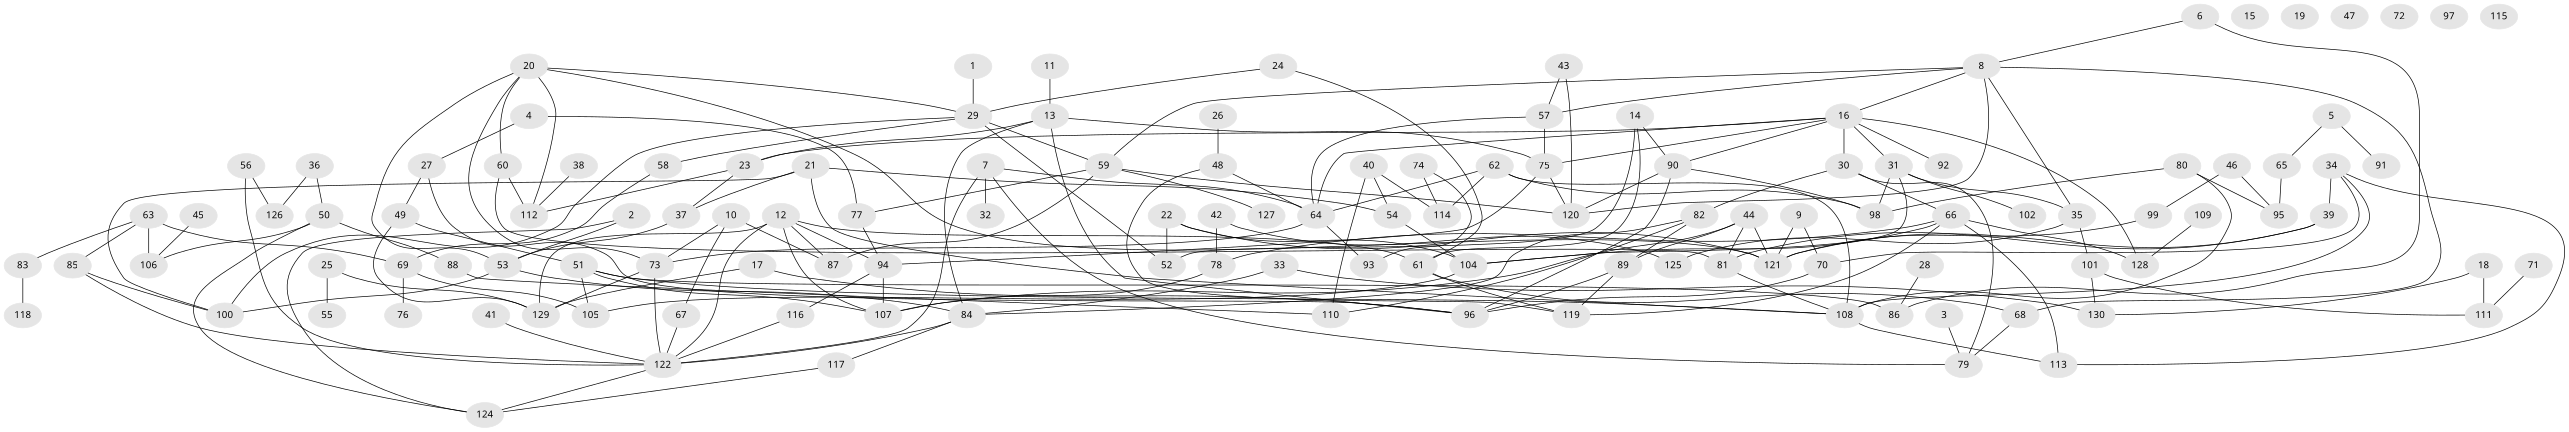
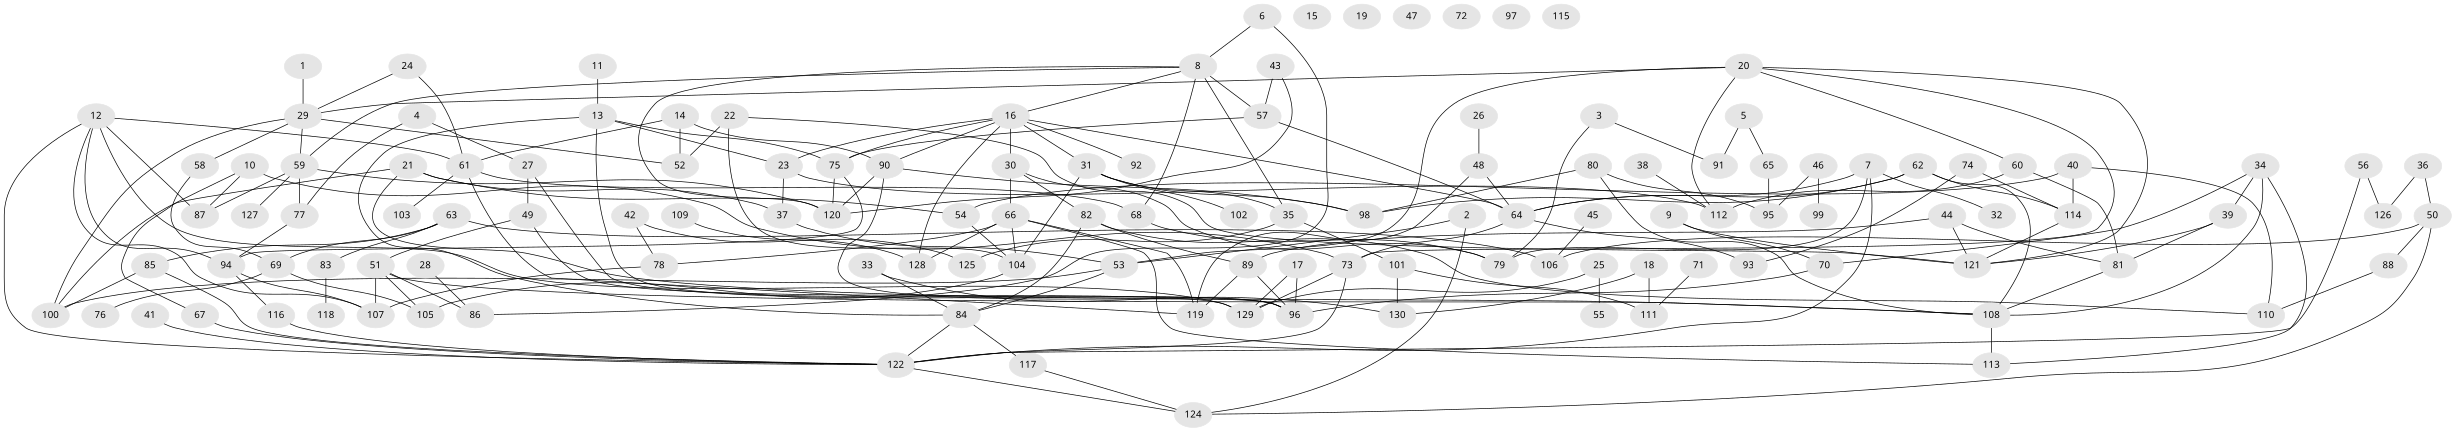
  graph {
    fontname="Noto Sans"
    node [color=gray90 fontname="Noto Sans" style=filled]
    edge [fontname="Noto Sans"]
    1
    29
    59
    52
    100
    58
    2
    53
    124
    84
    3
    79
    91
    4
    27
    77
    96
    49
    94
    5
    65
    95
    6
    8
    86
    16
    35
    57
    68
    120
    7
    32
    64
    122
    73
    93
    23
    75
    90
    30
    31
    92
    128
    101
    125
    87
    127
    9
    70
    121
    10
    67
    129
    11
    13
    12
    61
    107
    119
+   103
    116
    112
    37
    117
    14
    98
    15
    66
    82
    104
    102
    17
    18
    111
    130
    19
    20
    60
    81
    21
    54
    108
    113
    22
    105
    24
    25
    55
    26
    48
    51
    28
    69
    78
    110
    89
    33
    34
    39
    36
    50
    126
    106
    88
    38
    40
    114
    41
    42
    43
    44
    45
    46
    99
    47
    56
    76
    62
    63
    83
    85
    118
    71
    72
    74
    80
    97
    109
    115
    1 -- 29
    29 -- 59
    29 -- 52
    29 -- 100
    29 -- 58
    59 -- 77
    59 -- 120
    59 -- 87
    59 -- 127
    58 -- 69
    2 -- 53
    2 -- 124
    53 -- 100
    53 -- 84
    84 -- 122
    84 -- 117
    3 -- 79
+   3 -- 91
    4 -- 27
    4 -- 77
    27 -- 96
    27 -- 49
    77 -- 94
    49 -- 129
    49 -- 51
    94 -- 107
    94 -- 116
    5 -- 91
    5 -- 65
    65 -- 95
    6 -- 8
    6 -- 86
    8 -- 59
    8 -- 16
    8 -- 35
    8 -- 57
    8 -- 68
    8 -- 120
    16 -- 64
    16 -- 23
    16 -- 75
    16 -- 90
    16 -- 30
    16 -- 31
    16 -- 92
    16 -- 128
    35 -- 101
    35 -- 125
    57 -- 64
    57 -- 75
    68 -- 79
    7 -- 79
    7 -- 32
    7 -- 64
    7 -- 122
    64 -- 73
    64 -- 93
    122 -- 124
    73 -- 122
    73 -- 129
    23 -- 112
    23 -- 37
    75 -- 94
    75 -- 120
    90 -- 96
    90 -- 120
    90 -- 98
    30 -- 79
    30 -- 66
    30 -- 82
    31 -- 35
    31 -- 98
    31 -- 104
    31 -- 102
    101 -- 111
    101 -- 130
    9 -- 70
    9 -- 121
    70 -- 96
    10 -- 73
    10 -- 87
    10 -- 67
    67 -- 122
    11 -- 13
    13 -- 84
    13 -- 96
    13 -- 23
    13 -- 75
    12 -- 94
    12 -- 122
    12 -- 87
    12 -- 129
    12 -- 61
    12 -- 107
    61 -- 68
    61 -- 119
+   61 -- 103
    116 -- 122
    37 -- 53
    117 -- 124
    14 -- 52
    14 -- 90
    14 -- 61
    66 -- 128
    66 -- 119
    66 -- 104
    66 -- 113
    66 -- 78
    82 -- 84
    82 -- 110
    82 -- 89
    104 -- 105
    17 -- 96
    17 -- 129
    18 -- 111
    18 -- 130
    20 -- 29
    20 -- 53
    20 -- 73
    20 -- 121
    20 -- 112
    20 -- 60
    60 -- 112
    60 -- 81
    81 -- 108
    21 -- 100
    21 -- 37
    21 -- 54
    21 -- 108
    54 -- 104
    108 -- 113
    22 -- 52
    22 -- 121
    22 -- 104
    24 -- 29
    24 -- 61
    25 -- 129
    25 -- 55
    26 -- 48
    48 -- 64
    48 -- 119
    51 -- 86
    51 -- 107
    51 -- 108
    51 -- 105
    28 -- 86
    69 -- 105
    69 -- 76
    78 -- 107
    89 -- 96
    89 -- 119
    33 -- 84
    33 -- 130
    34 -- 70
    34 -- 108
    34 -- 113
    34 -- 39
    39 -- 121
    39 -- 81
    36 -- 50
    36 -- 126
    50 -- 124
    50 -- 106
    50 -- 88
    88 -- 110
    38 -- 112
    40 -- 54
    40 -- 110
    40 -- 114
-   99 -- 121
+   114 -- 121
    41 -- 122
    42 -- 125
    42 -- 78
    43 -- 57
    43 -- 120
    44 -- 121
-   44 -- 107
    44 -- 81
    44 -- 89
    45 -- 106
    46 -- 95
    46 -- 99
    56 -- 122
    56 -- 126
    62 -- 64
    62 -- 98
    62 -- 108
    62 -- 114
    63 -- 69
    63 -- 106
    63 -- 83
    63 -- 85
    83 -- 118
    85 -- 100
    85 -- 122
    71 -- 111
    74 -- 93
    74 -- 114
    80 -- 95
    80 -- 98
    80 -- 108
    109 -- 128
  }
